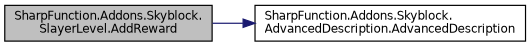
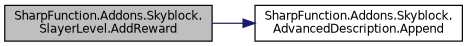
  digraph {
    rankdir=LR
    node [color=black fontname=Helvetica fontsize=10 shape=record style=filled]
    n1 [fillcolor=grey75 fontcolor=black height=0.2 label="SharpFunction.Addons.Skyblock.\lSlayerLevel.AddReward" width=0.4]
-   n2 [fillcolor=white height=0.2 label="SharpFunction.Addons.Skyblock.\lAdvancedDescription.AdvancedDescription" width=0.4]
+   n2 [fillcolor=white height=0.2 label="SharpFunction.Addons.Skyblock.\lAdvancedDescription.Append" width=0.4]
    n1 -> n2 [color=midnightblue fontname=Helvetica fontsize=10 labelfontname=Helvetica labelfontsize=10 style=solid]
  }
